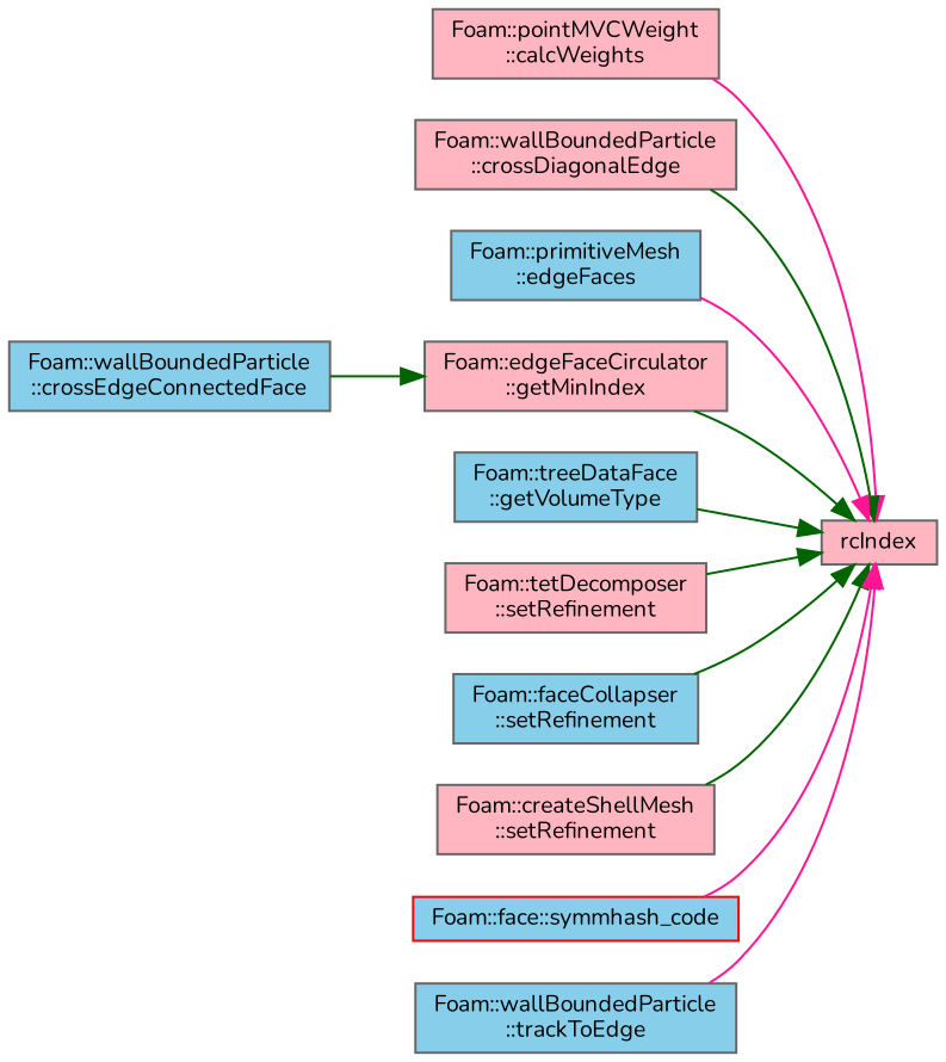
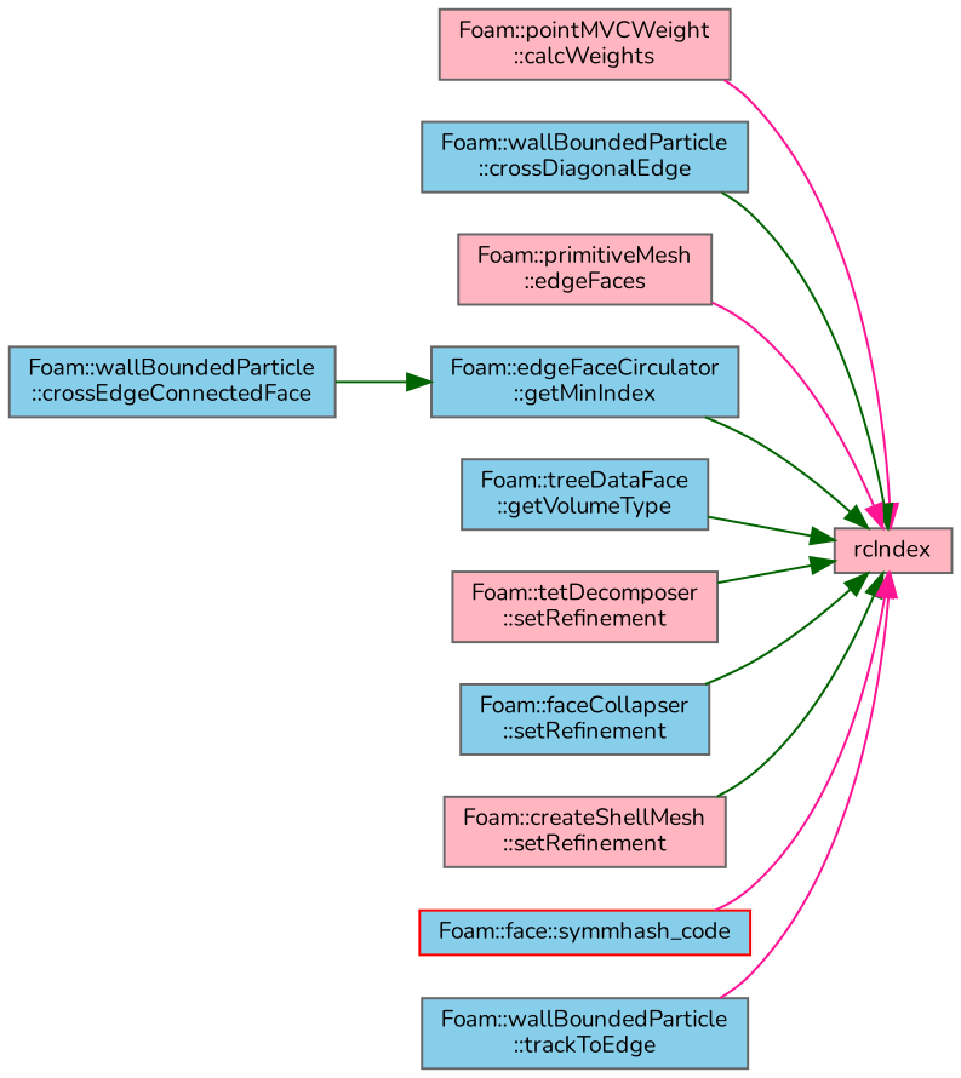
  digraph {
    fontname=Nunito
    rankdir=RL
    node [color=grey40 fillcolor=lightpink fontname=Nunito fontsize=10 shape=box style=filled]
    edge [color=darkgreen dir=back fontname=Nunito fontsize=10 labelfontname=Helvetica labelfontsize=10 style=solid]
    n1 [color=gray40 fontcolor=black height=0.2 label=rcIndex width=0.4]
    n2 [height=0.2 label="Foam::pointMVCWeight\l::calcWeights" width=0.4]
-   n3 [height=0.2 label="Foam::wallBoundedParticle\l::crossDiagonalEdge" width=0.4]
-   n4 [fillcolor=skyblue height=0.2 label="Foam::primitiveMesh\l::edgeFaces" width=0.4]
-   n5 [height=0.2 label="Foam::edgeFaceCirculator\l::getMinIndex" width=0.4]
+   n3 [fillcolor=skyblue height=0.2 label="Foam::wallBoundedParticle\l::crossDiagonalEdge" width=0.4]
+   n4 [height=0.2 label="Foam::primitiveMesh\l::edgeFaces" width=0.4]
+   n5 [fillcolor=skyblue height=0.2 label="Foam::edgeFaceCirculator\l::getMinIndex" width=0.4]
    n6 [fillcolor=skyblue height=0.2 label="Foam::treeDataFace\l::getVolumeType" width=0.4]
    n7 [height=0.2 label="Foam::tetDecomposer\l::setRefinement" width=0.4]
    n8 [fillcolor=skyblue height=0.2 label="Foam::faceCollapser\l::setRefinement" width=0.4]
    n9 [height=0.2 label="Foam::createShellMesh\l::setRefinement" width=0.4]
    n10 [color=red fillcolor=skyblue height=0.2 label="Foam::face::symmhash_code" width=0.4]
    n11 [fillcolor=skyblue height=0.2 label="Foam::wallBoundedParticle\l::trackToEdge" width=0.4]
    n12 [fillcolor=skyblue height=0.2 label="Foam::wallBoundedParticle\l::crossEdgeConnectedFace" width=0.4]
    n1 -> n2 [color=deeppink]
    n1 -> n3
    n1 -> n4 [color=deeppink]
    n1 -> n5
    n1 -> n6
    n1 -> n7
    n1 -> n8
    n1 -> n9
    n1 -> n10 [color=deeppink]
    n1 -> n11 [color=deeppink]
    n5 -> n12
  }
